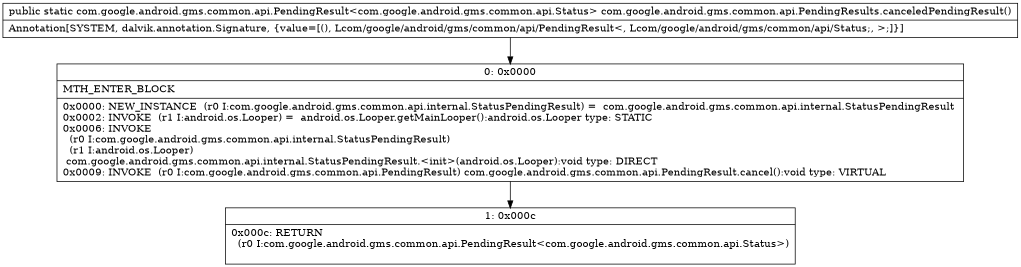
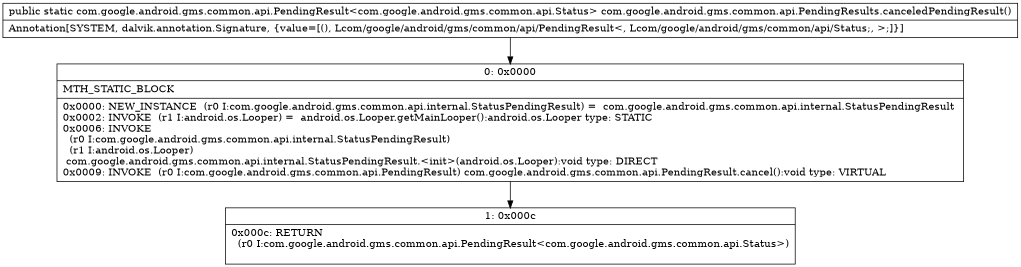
  digraph {
    node [shape=record]
-   n1 [label="{0\:\ 0x0000|MTH_ENTER_BLOCK\l|0x0000: NEW_INSTANCE  (r0 I:com.google.android.gms.common.api.internal.StatusPendingResult) =  com.google.android.gms.common.api.internal.StatusPendingResult \l0x0002: INVOKE  (r1 I:android.os.Looper) =  android.os.Looper.getMainLooper():android.os.Looper type: STATIC \l0x0006: INVOKE  \l  (r0 I:com.google.android.gms.common.api.internal.StatusPendingResult)\l  (r1 I:android.os.Looper)\l com.google.android.gms.common.api.internal.StatusPendingResult.\<init\>(android.os.Looper):void type: DIRECT \l0x0009: INVOKE  (r0 I:com.google.android.gms.common.api.PendingResult) com.google.android.gms.common.api.PendingResult.cancel():void type: VIRTUAL \l}"]
+   n1 [label="{0\:\ 0x0000|MTH_STATIC_BLOCK\l|0x0000: NEW_INSTANCE  (r0 I:com.google.android.gms.common.api.internal.StatusPendingResult) =  com.google.android.gms.common.api.internal.StatusPendingResult \l0x0002: INVOKE  (r1 I:android.os.Looper) =  android.os.Looper.getMainLooper():android.os.Looper type: STATIC \l0x0006: INVOKE  \l  (r0 I:com.google.android.gms.common.api.internal.StatusPendingResult)\l  (r1 I:android.os.Looper)\l com.google.android.gms.common.api.internal.StatusPendingResult.\<init\>(android.os.Looper):void type: DIRECT \l0x0009: INVOKE  (r0 I:com.google.android.gms.common.api.PendingResult) com.google.android.gms.common.api.PendingResult.cancel():void type: VIRTUAL \l}"]
    n2 [label="{1\:\ 0x000c|0x000c: RETURN  \l  (r0 I:com.google.android.gms.common.api.PendingResult\<com.google.android.gms.common.api.Status\>)\l \l}"]
    n3 [label="{public static com.google.android.gms.common.api.PendingResult\<com.google.android.gms.common.api.Status\> com.google.android.gms.common.api.PendingResults.canceledPendingResult()  | Annotation[SYSTEM, dalvik.annotation.Signature, \{value=[(), Lcom\/google\/android\/gms\/common\/api\/PendingResult\<, Lcom\/google\/android\/gms\/common\/api\/Status;, \>;]\}]\l}"]
    n1 -> n2
    n3 -> n1
  }
